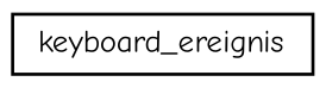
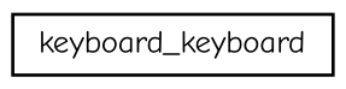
  digraph {
    rankdir=LR
    fontname="Comic Neue"
-   n1 [color=black fillcolor=white fontname="Comic Neue" fontsize=10 height=0.2 label=keyboard_ereignis shape=record style=filled width=0.4]
+   n1 [color=black fillcolor=white fontname="Comic Neue" fontsize=10 height=0.2 label=keyboard_keyboard shape=record style=filled width=0.4]
  }
